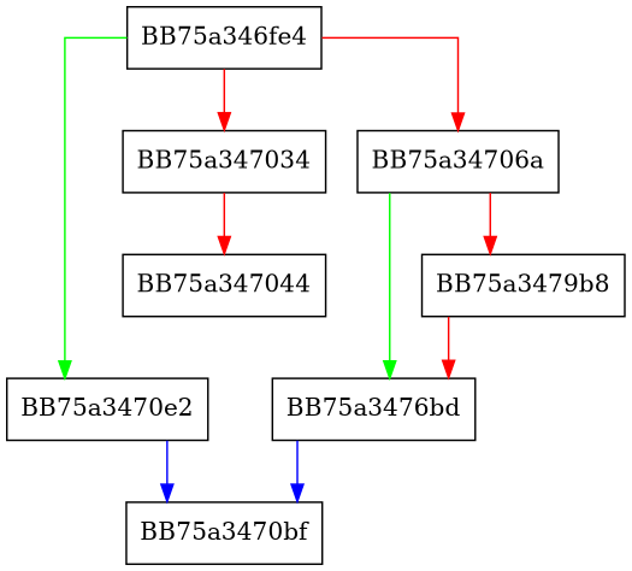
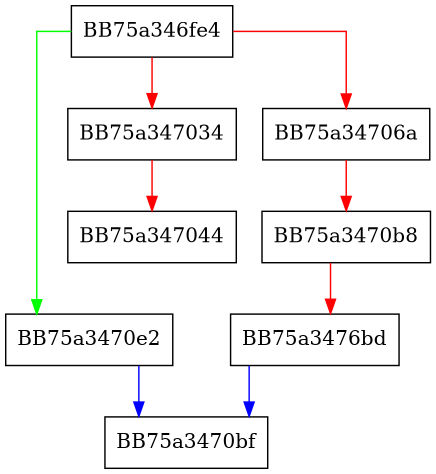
  digraph {
    splines=ortho
    node [shape=box]
    edge [color=red]
    BB75a346fe4
    BB75a3470e2
    BB75a347034
    BB75a34706a
    BB75a3470bf
    BB75a347044
    n7 [label=BB75a3476bd]
-   BB75a3470b8 [label=BB75a3479b8]
+   BB75a3470b8
    BB75a346fe4 -> BB75a3470e2 [color=green]
    BB75a346fe4 -> BB75a347034
    BB75a346fe4 -> BB75a34706a
    BB75a3470e2 -> BB75a3470bf [color=blue]
    BB75a347034 -> BB75a347044
-   BB75a34706a -> n7 [color=green]
    BB75a34706a -> BB75a3470b8
    n7 -> BB75a3470bf [color=blue]
    BB75a3470b8 -> n7
  }
